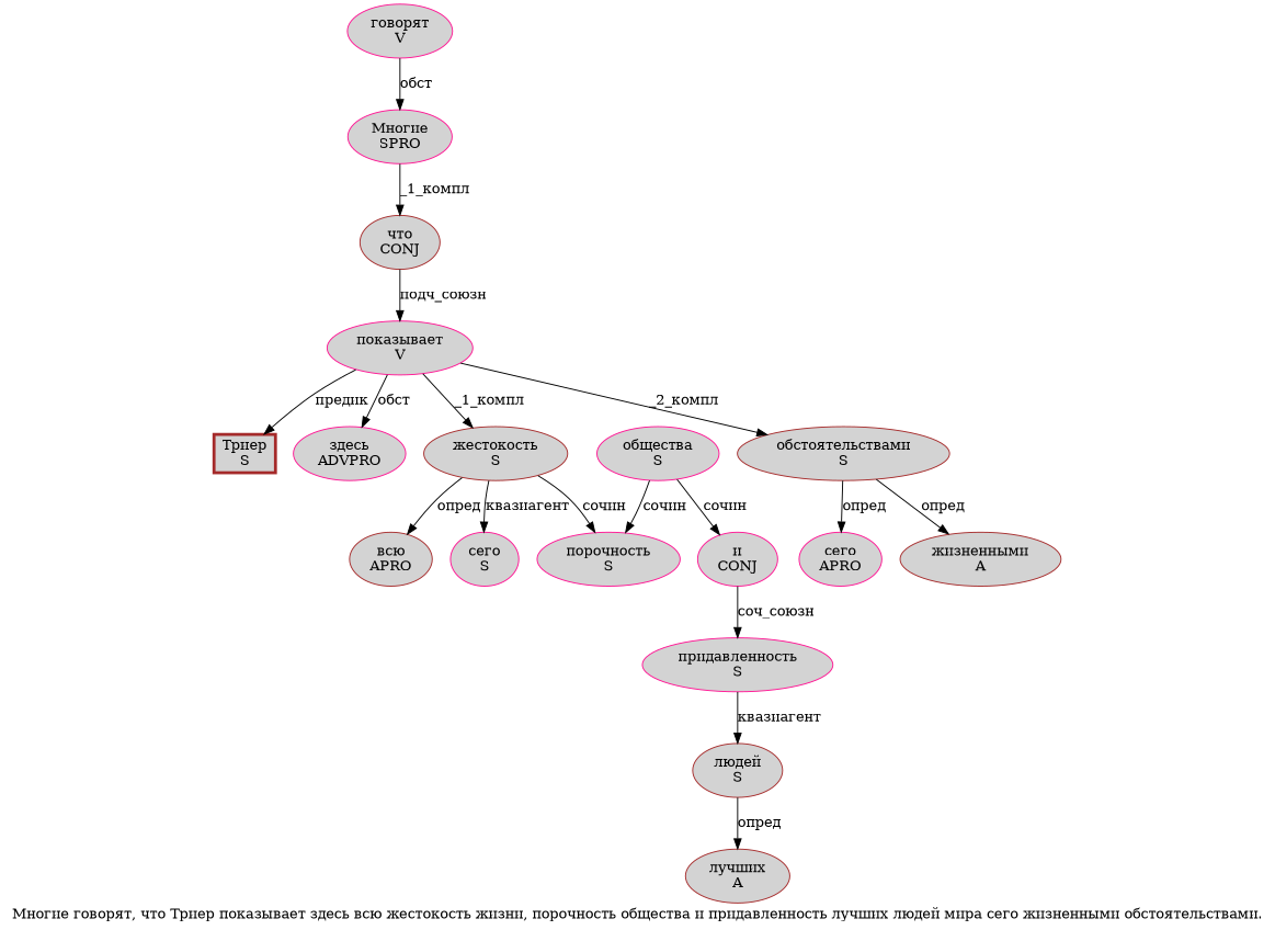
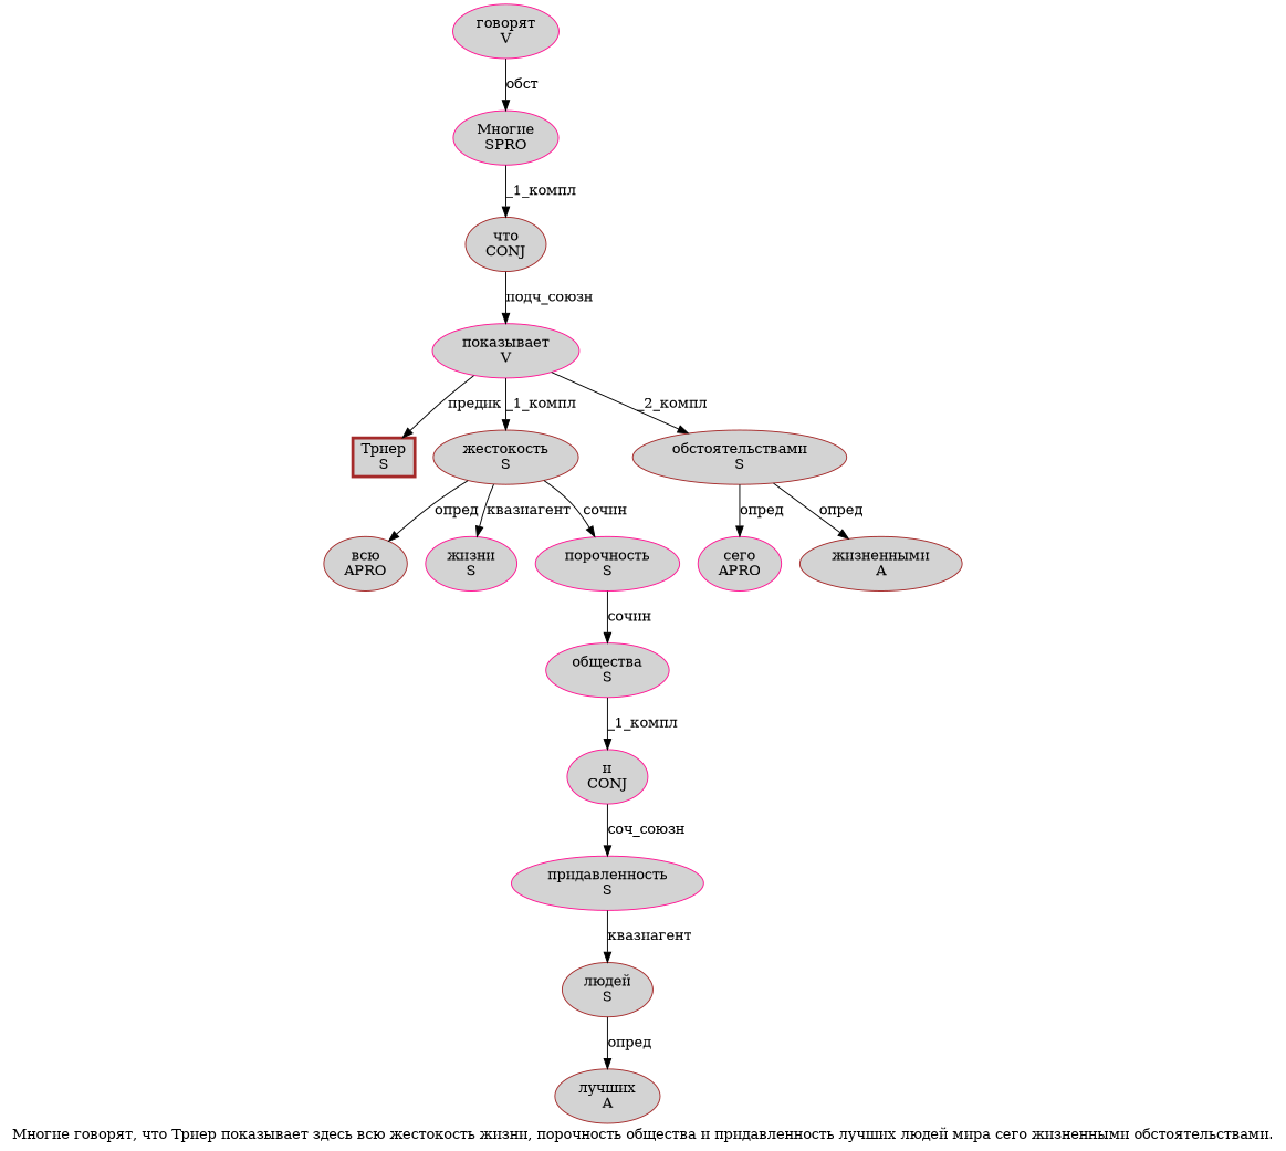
  digraph {
    label="Многие говорят, что Триер показывает здесь всю жестокость жизни, порочность общества и придавленность лучших людей мира сего жизненными обстоятельствами."
    node [color=deeppink fillcolor=lightgray penwidth=1 shape=ellipse style=filled]
    n1 [label="Многие\nSPRO"]
    n2 [color=brown label="что\nCONJ"]
    n3 [label="говорят\nV"]
    n4 [label="показывает\nV"]
    n5 [color=brown label="Триер\nS" penwidth=3 shape=box]
-   n6 [label="здесь\nADVPRO"]
    n7 [color=brown label="жестокость\nS"]
    n8 [color=brown label="обстоятельствами\nS"]
    n9 [color=brown label="всю\nAPRO"]
-   n10 [label="сего\nS"]
+   n10 [label="жизни\nS"]
    n11 [label="порочность\nS"]
    n12 [label="сего\nAPRO"]
    n13 [color=brown label="жизненными\nA"]
    n14 [label="общества\nS"]
    n15 [label="и\nCONJ"]
    n16 [label="придавленность\nS"]
    n17 [color=brown label="людей\nS"]
    n18 [color=brown label="лучших\nA"]
    n1 -> n2 [label="_1_компл"]
    n2 -> n4 [label="подч_союзн"]
    n3 -> n1 [label="обст"]
    n4 -> n5 [label="предик"]
-   n4 -> n6 [label="обст"]
    n4 -> n7 [label="_1_компл"]
    n4 -> n8 [label="_2_компл"]
    n7 -> n9 [label="опред"]
    n7 -> n10 [label="квазиагент"]
    n7 -> n11 [label="сочин"]
    n8 -> n12 [label="опред"]
    n8 -> n13 [label="опред"]
-   n14 -> n11 [label="сочин"]
-   n14 -> n15 [label="сочин"]
+   n11 -> n14 [label="сочин"]
+   n14 -> n15 [label="_1_компл"]
    n15 -> n16 [label="соч_союзн"]
    n16 -> n17 [label="квазиагент"]
    n17 -> n18 [label="опред"]
  }
